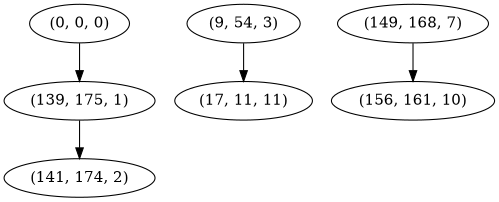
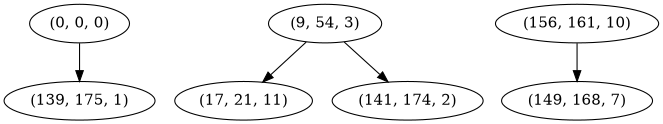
  digraph {
    "(0, 0, 0)"
    "(139, 175, 1)"
    "(9, 54, 3)"
-   "(17, 21, 11)" [label="(17, 11, 11)"]
+   "(17, 21, 11)"
    "(141, 174, 2)"
    "(149, 168, 7)"
    "(156, 161, 10)"
    "(0, 0, 0)" -> "(139, 175, 1)"
-   "(139, 175, 1)" -> "(141, 174, 2)"
+   "(9, 54, 3)" -> "(141, 174, 2)"
    "(9, 54, 3)" -> "(17, 21, 11)"
-   "(149, 168, 7)" -> "(156, 161, 10)"
+   "(156, 161, 10)" -> "(149, 168, 7)"
  }
